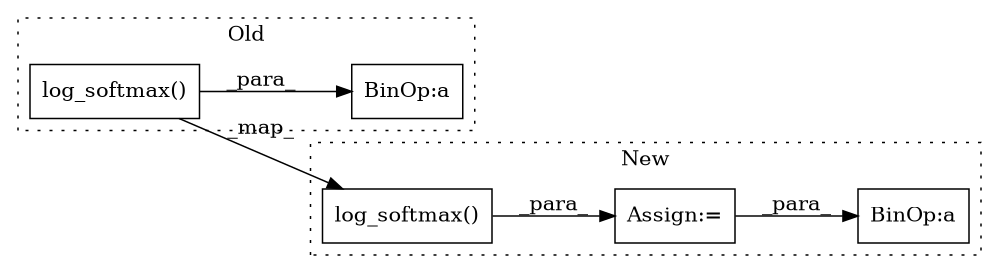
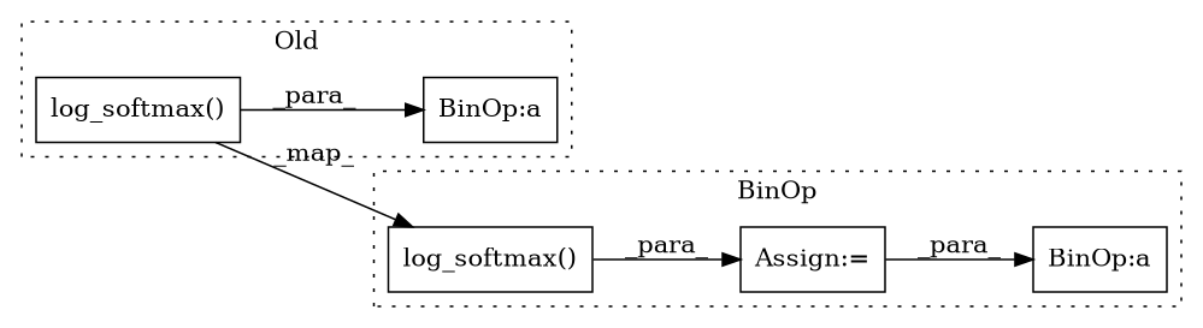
  digraph {
    rankdir=LR
    node [a=75 l=3 shape=box]
    n1 [l="19,1" label="log_softmax()" s="2722,2750"]
    n2 [a=82 label="BinOp:a" s=2719]
    n3 [l="19,1" label="log_softmax()" s="2665,2693"]
    n4 [a=68 label="Assign:=" s=2706]
    n5 [a=82 label="BinOp:a" s=2831]
    subgraph cluster_1 {
      label=Old
      style=dotted
      n1
      n2
    }
    subgraph cluster_2 {
-     label=New
+     label=BinOp
      style=dotted
      n3
      n4
      n5
    }
    n1 -> n2 [label=_para_]
    n1 -> n3 [label=_map_]
    n3 -> n4 [label=_para_]
    n4 -> n5 [label=_para_]
  }
